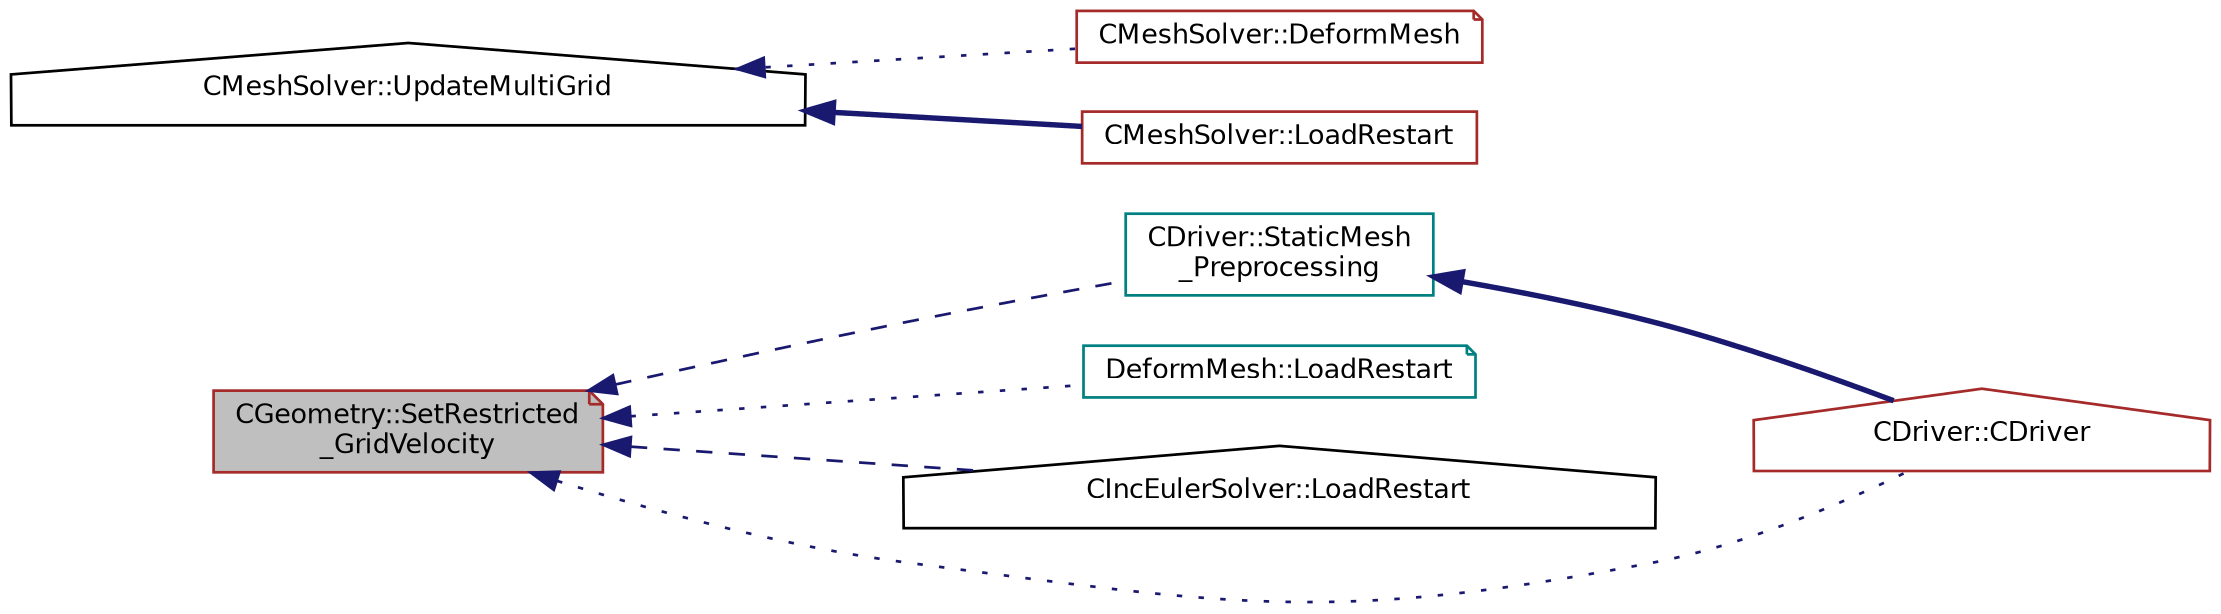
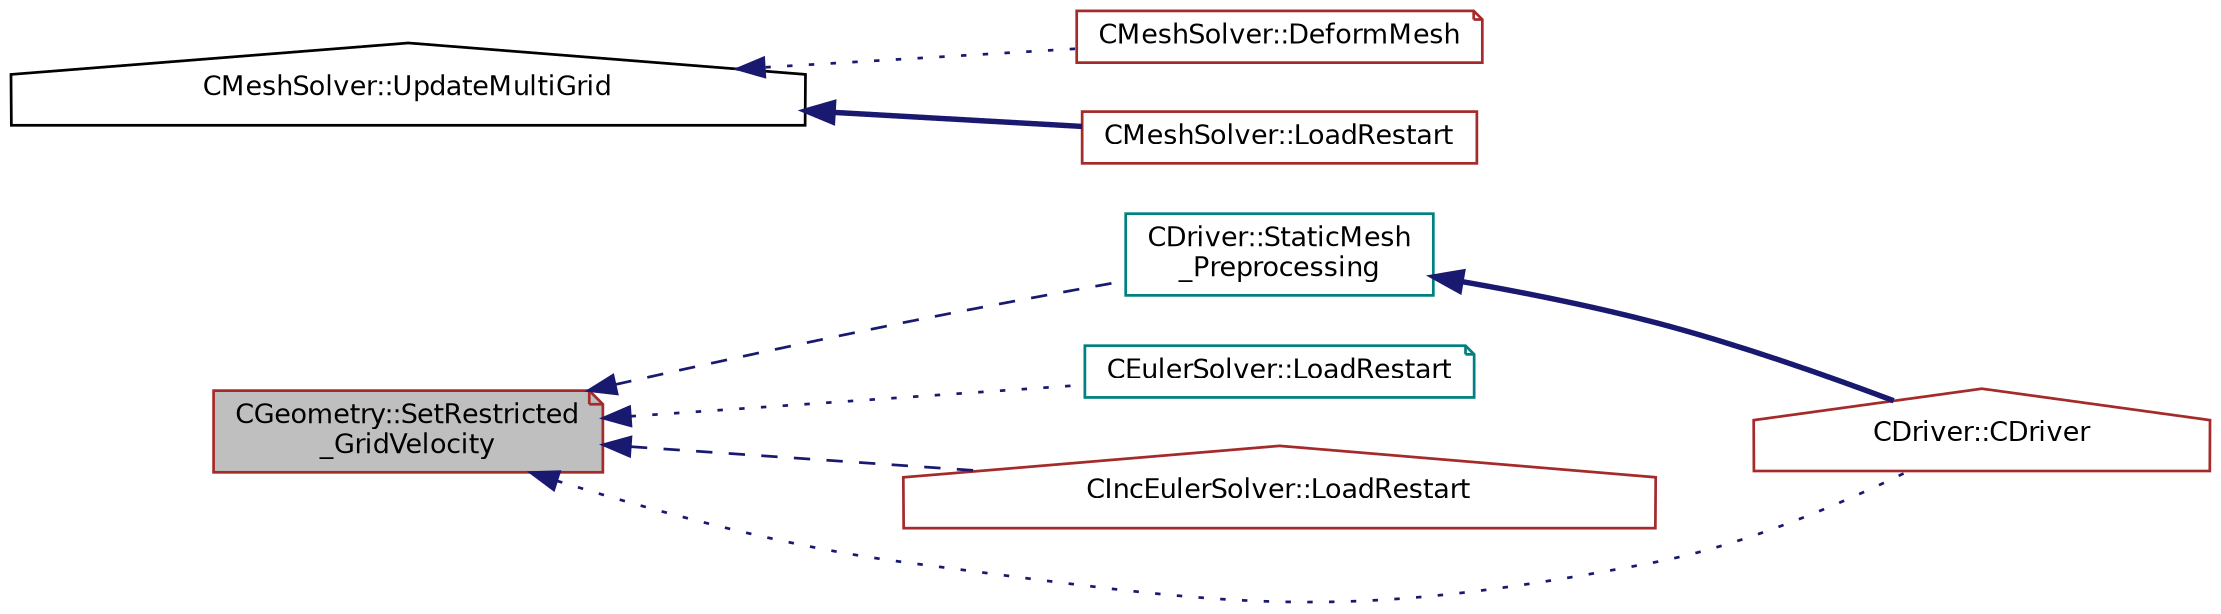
  digraph {
    rankdir=LR
    node [color=brown fillcolor=white fontname=Helvetica fontsize=10 shape=note style=filled]
    edge [color=midnightblue dir=back fontname=Helvetica fontsize=10 labelfontname=Helvetica labelfontsize=10 style=dotted]
    n1 [fillcolor=grey75 fontcolor=black height=0.2 label="CGeometry::SetRestricted\l_GridVelocity" width=0.4]
    n2 [color=teal height=0.2 label="CDriver::StaticMesh\l_Preprocessing" shape=box width=0.4]
-   n3 [color=teal height=0.2 label="DeformMesh::LoadRestart" width=0.4]
-   n4 [color=black height=0.2 label="CIncEulerSolver::LoadRestart" shape=house width=0.4]
+   n3 [color=teal height=0.2 label="CEulerSolver::LoadRestart" width=0.4]
+   n4 [height=0.2 label="CIncEulerSolver::LoadRestart" shape=house width=0.4]
    n5 [height=0.2 label="CDriver::CDriver" shape=house width=0.4]
    n6 [color=black height=0.2 label="CMeshSolver::UpdateMultiGrid" shape=house width=0.4]
    n7 [height=0.2 label="CMeshSolver::DeformMesh" width=0.4]
    n8 [height=0.2 label="CMeshSolver::LoadRestart" shape=box width=0.4]
    n1 -> n2 [style=dashed]
    n1 -> n3
    n1 -> n4 [style=dashed]
    n1 -> n5
    n2 -> n5 [style=bold]
    n6 -> n7
    n6 -> n8 [style=bold]
  }
